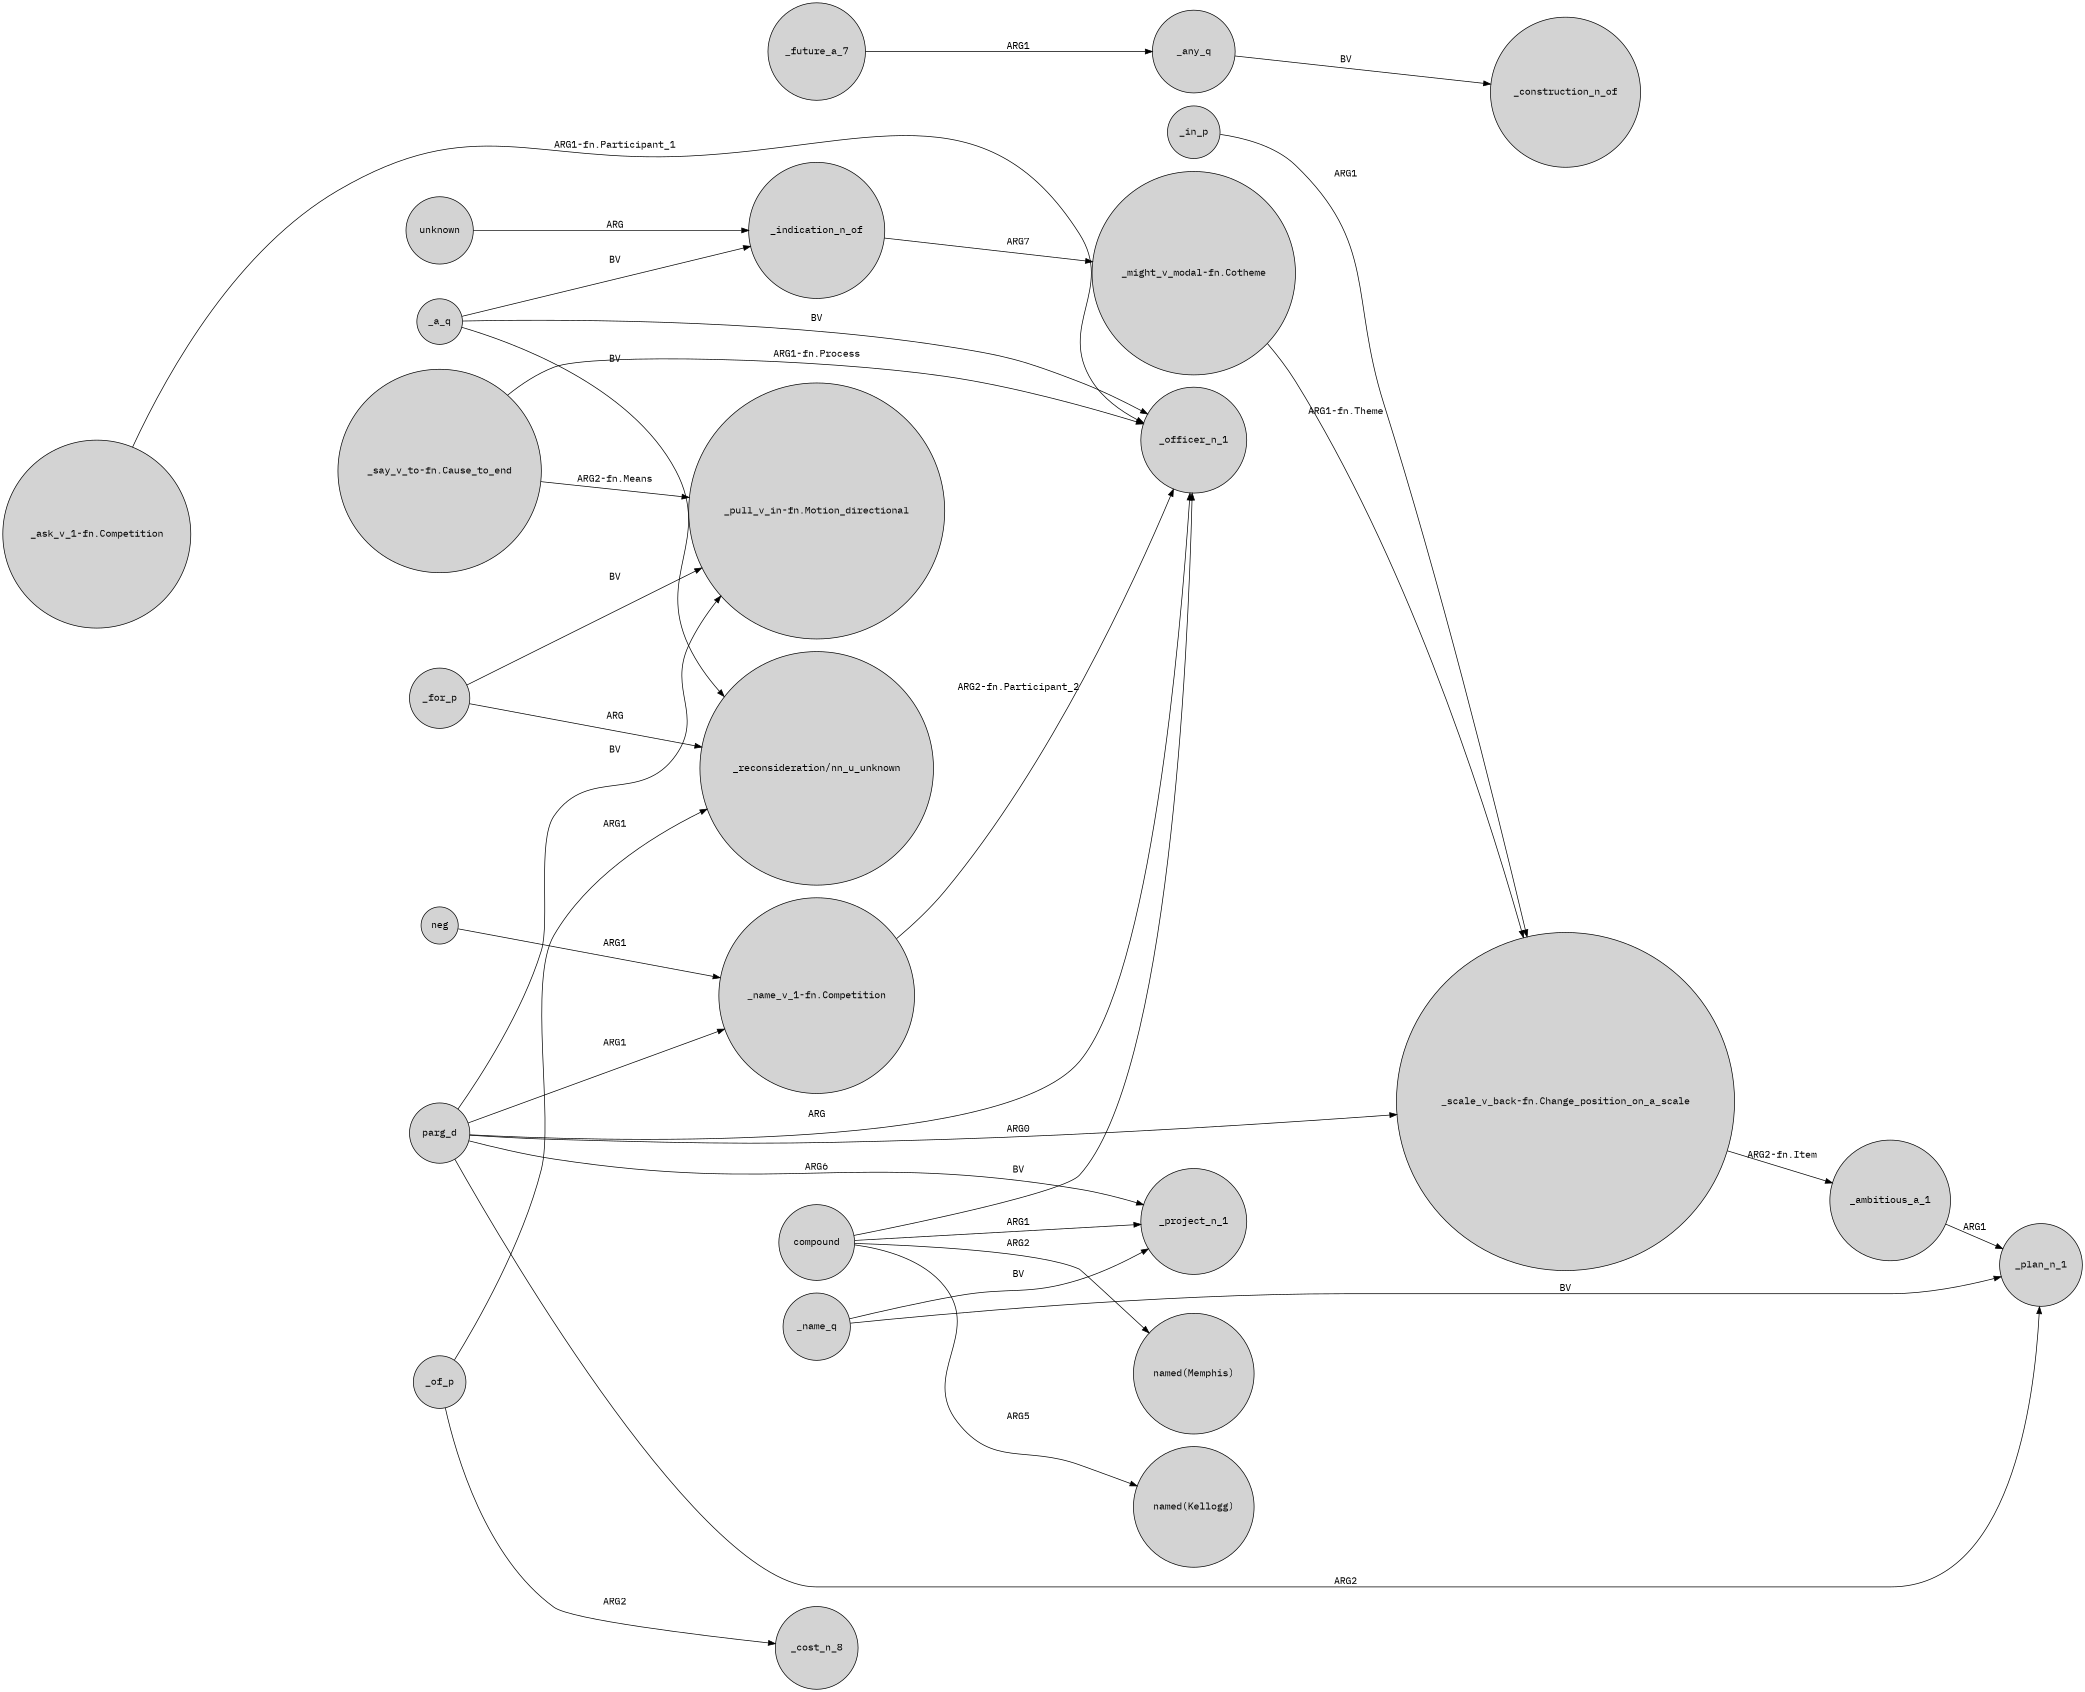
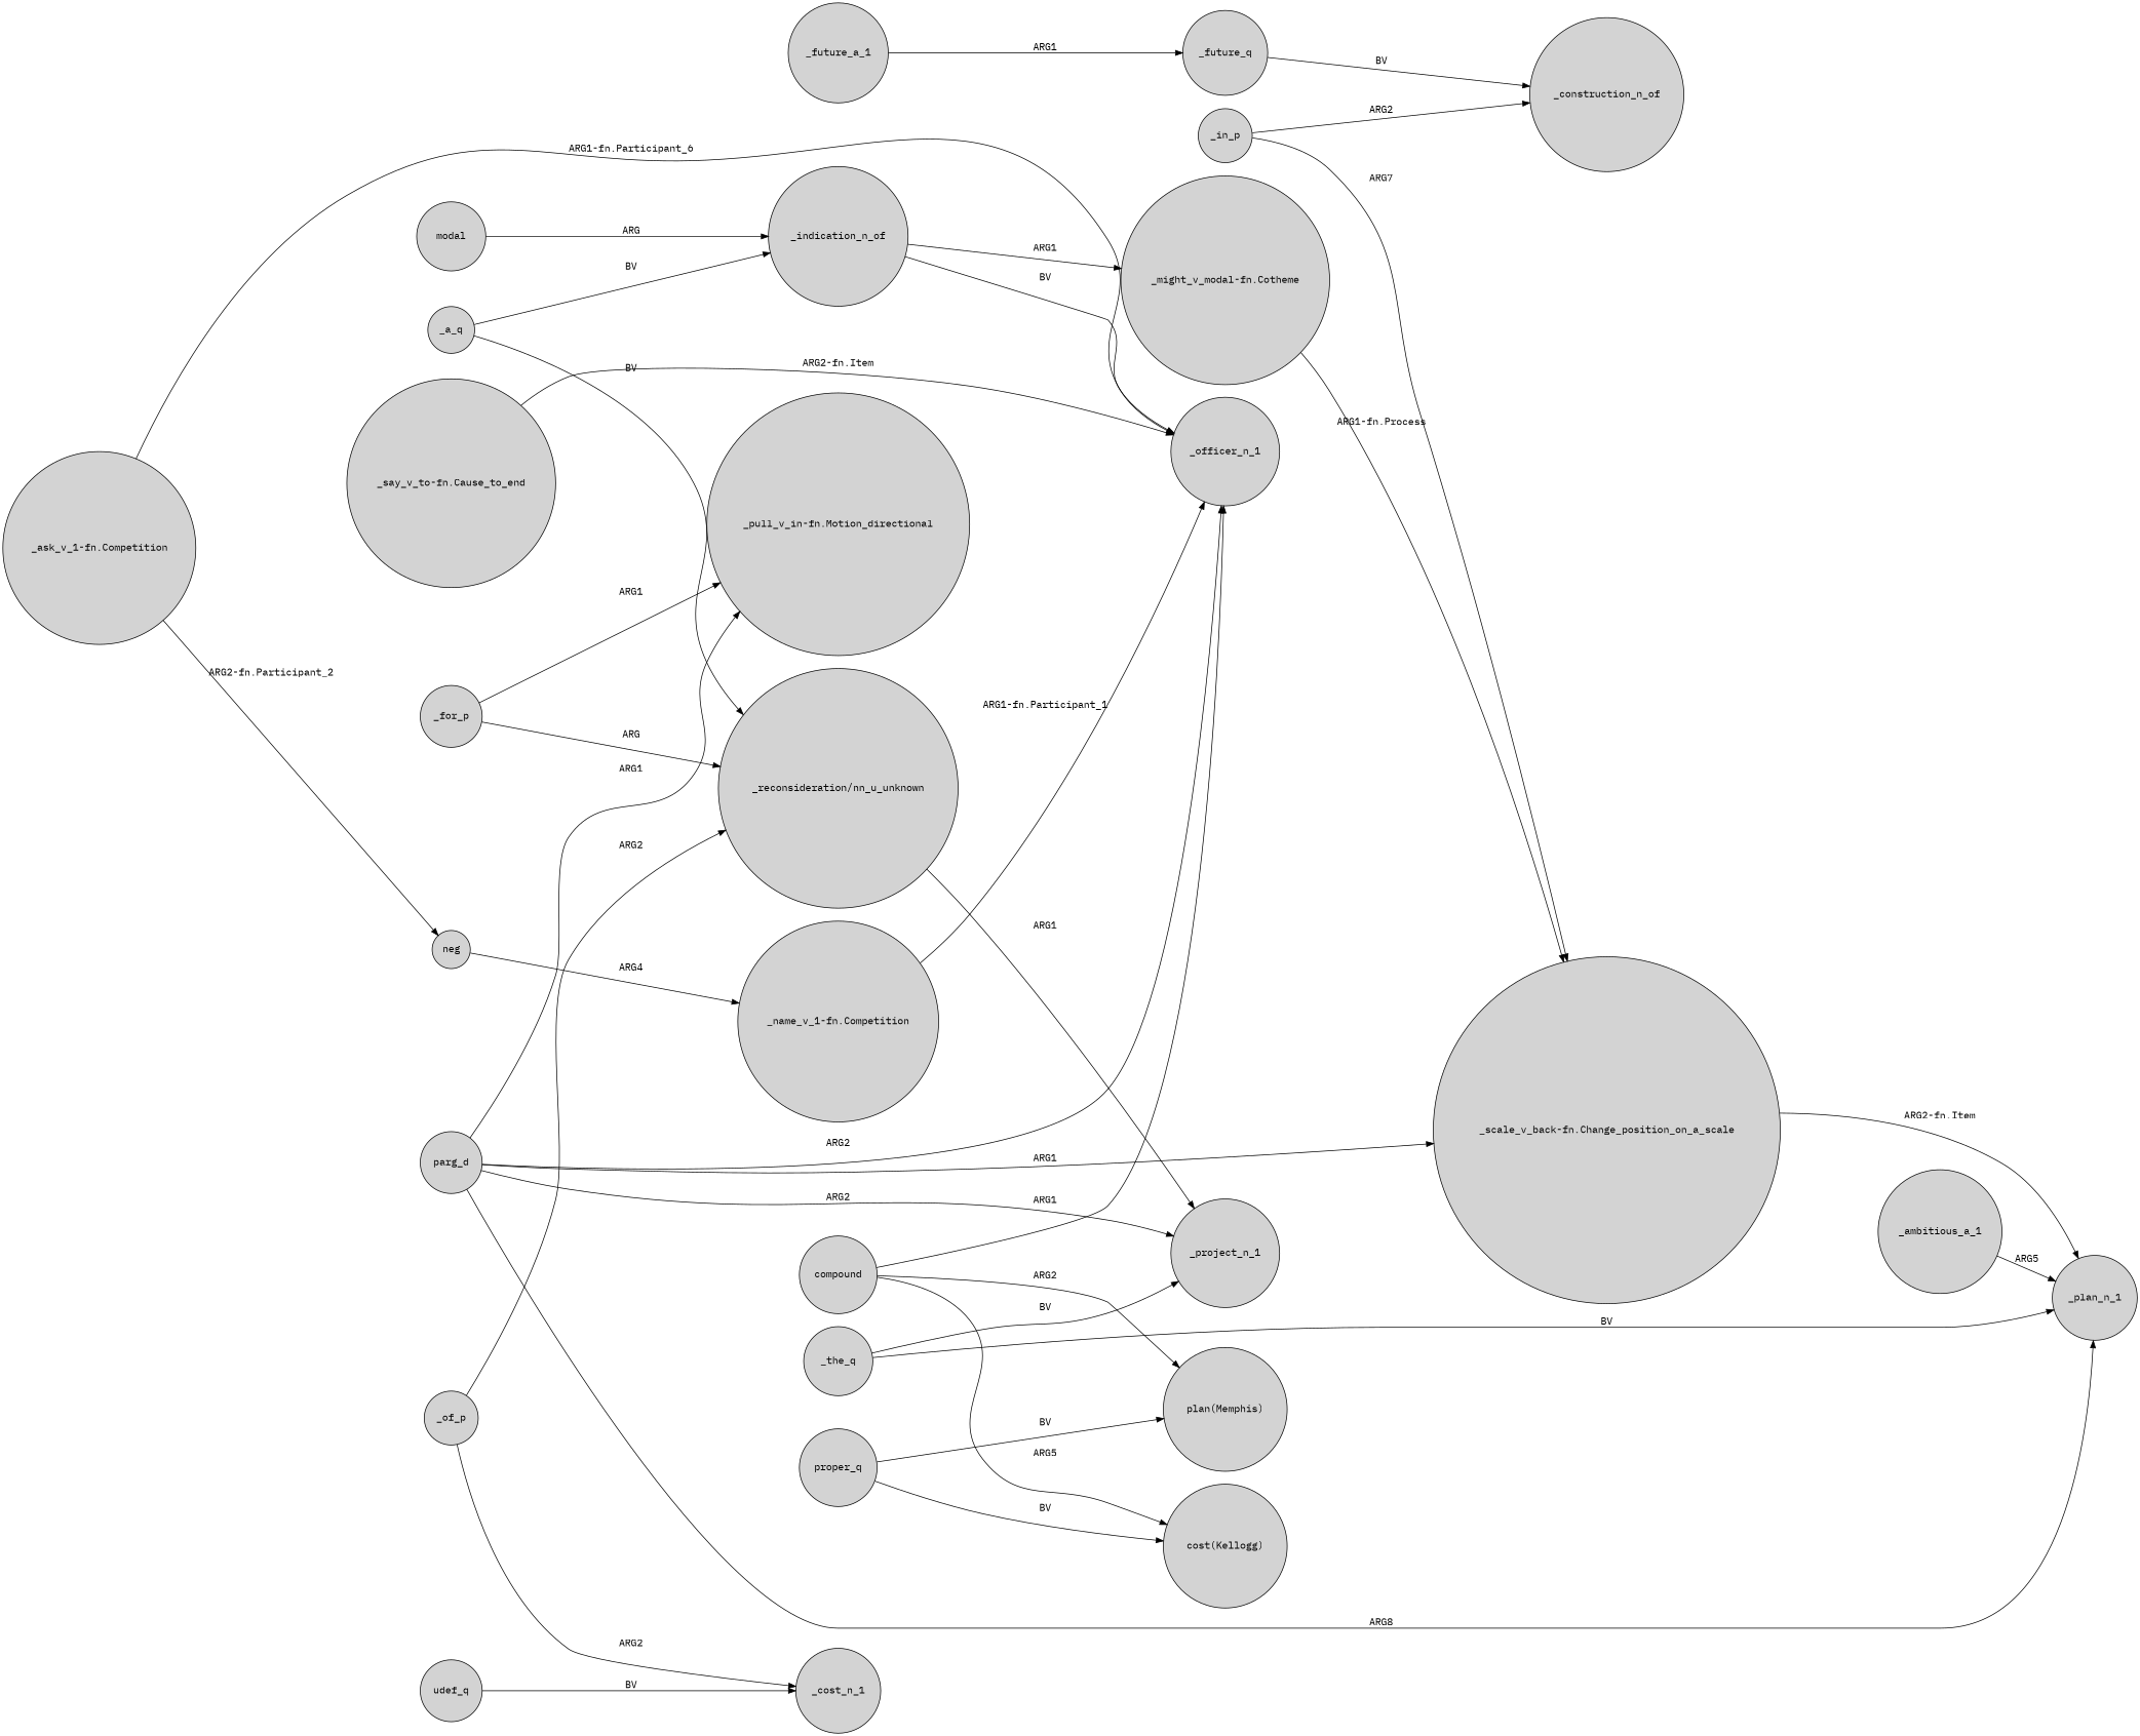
  digraph {
    fontname="IBM Plex Mono"
    rankdir=LR
    node [fontname="IBM Plex Mono" shape=circle style=filled]
    edge [fontname="IBM Plex Mono"]
    _in_p
    _construction_n_of
    "_scale_v_back-fn.Change_position_on_a_scale"
    _plan_n_1
    parg_d
    "_pull_v_in-fn.Motion_directional"
    _officer_n_1
    "_name_v_1-fn.Competition"
    _project_n_1
-   _future_a_1 [label=_future_a_7]
-   _any_q
-   unknown
+   _future_a_1
+   _any_q [label=_future_q]
+   unknown [label=modal]
    _indication_n_of
    "_might_v_modal-fn.Cotheme"
    _for_p
    "_reconsideration/nn_u_unknown"
    "_say_v_to-fn.Cause_to_end"
    neg
    compound
-   "named(Memphis)"
-   "named(Kellogg)"
+   "named(Memphis)" [label="plan(Memphis)"]
+   "named(Kellogg)" [label="cost(Kellogg)"]
+   proper_q
    _a_q
    _ambitious_a_1
    _of_p
-   _cost_n_1 [label=_cost_n_8]
+   _cost_n_1
    "_ask_v_1-fn.Competition"
-   _the_q [label=_name_q]
-   _in_p -> "_scale_v_back-fn.Change_position_on_a_scale" [label=ARG1]
-   "_scale_v_back-fn.Change_position_on_a_scale" -> _ambitious_a_1 [label="ARG2-fn.Item"]
-   parg_d -> "_scale_v_back-fn.Change_position_on_a_scale" [label=ARG0]
-   parg_d -> _plan_n_1 [label=ARG2]
-   parg_d -> "_pull_v_in-fn.Motion_directional" [label=BV]
-   parg_d -> _officer_n_1 [label=ARG]
-   parg_d -> "_name_v_1-fn.Competition" [label=ARG1]
-   parg_d -> _project_n_1 [label=ARG6]
-   "_name_v_1-fn.Competition" -> _officer_n_1 [label="ARG2-fn.Participant_2"]
+   _the_q
+   udef_q
+   _in_p -> _construction_n_of [label=ARG2]
+   _in_p -> "_scale_v_back-fn.Change_position_on_a_scale" [label=ARG7]
+   "_scale_v_back-fn.Change_position_on_a_scale" -> _plan_n_1 [label="ARG2-fn.Item"]
+   parg_d -> "_scale_v_back-fn.Change_position_on_a_scale" [label=ARG1]
+   parg_d -> _plan_n_1 [label=ARG8]
+   parg_d -> "_pull_v_in-fn.Motion_directional" [label=ARG1]
+   parg_d -> _officer_n_1 [label=ARG2]
+   parg_d -> _project_n_1 [label=ARG2]
+   "_name_v_1-fn.Competition" -> _officer_n_1 [label="ARG1-fn.Participant_1"]
    _future_a_1 -> _any_q [label=ARG1]
    _any_q -> _construction_n_of [label=BV]
    unknown -> _indication_n_of [label=ARG]
-   _indication_n_of -> "_might_v_modal-fn.Cotheme" [label=ARG7]
-   "_might_v_modal-fn.Cotheme" -> "_scale_v_back-fn.Change_position_on_a_scale" [label="ARG1-fn.Theme"]
-   _for_p -> "_pull_v_in-fn.Motion_directional" [label=BV]
+   _indication_n_of -> "_might_v_modal-fn.Cotheme" [label=ARG1]
+   "_might_v_modal-fn.Cotheme" -> "_scale_v_back-fn.Change_position_on_a_scale" [label="ARG1-fn.Process"]
+   _for_p -> "_pull_v_in-fn.Motion_directional" [label=ARG1]
    _for_p -> "_reconsideration/nn_u_unknown" [label=ARG]
-   "_say_v_to-fn.Cause_to_end" -> "_pull_v_in-fn.Motion_directional" [label="ARG2-fn.Means"]
-   "_say_v_to-fn.Cause_to_end" -> _officer_n_1 [label="ARG1-fn.Process"]
-   neg -> "_name_v_1-fn.Competition" [label=ARG1]
-   compound -> _officer_n_1 [label=BV]
-   compound -> _project_n_1 [label=ARG1]
+   "_say_v_to-fn.Cause_to_end" -> _officer_n_1 [label="ARG2-fn.Item"]
+   neg -> "_name_v_1-fn.Competition" [label=ARG4]
+   compound -> _officer_n_1 [label=ARG1]
+   "_reconsideration/nn_u_unknown" -> _project_n_1 [label=ARG1]
    compound -> "named(Memphis)" [label=ARG2]
    compound -> "named(Kellogg)" [label=ARG5]
-   _a_q -> _officer_n_1 [label=BV]
+   proper_q -> "named(Memphis)" [label=BV]
+   proper_q -> "named(Kellogg)" [label=BV]
+   _indication_n_of -> _officer_n_1 [label=BV]
    _a_q -> _indication_n_of [label=BV]
    _a_q -> "_reconsideration/nn_u_unknown" [label=BV]
-   _ambitious_a_1 -> _plan_n_1 [label=ARG1]
-   _of_p -> "_reconsideration/nn_u_unknown" [label=ARG1]
+   _ambitious_a_1 -> _plan_n_1 [label=ARG5]
+   _of_p -> "_reconsideration/nn_u_unknown" [label=ARG2]
    _of_p -> _cost_n_1 [label=ARG2]
-   "_ask_v_1-fn.Competition" -> _officer_n_1 [label="ARG1-fn.Participant_1"]
+   "_ask_v_1-fn.Competition" -> _officer_n_1 [label="ARG1-fn.Participant_6"]
+   "_ask_v_1-fn.Competition" -> neg [label="ARG2-fn.Participant_2"]
    _the_q -> _plan_n_1 [label=BV]
    _the_q -> _project_n_1 [label=BV]
+   udef_q -> _cost_n_1 [label=BV]
  }
